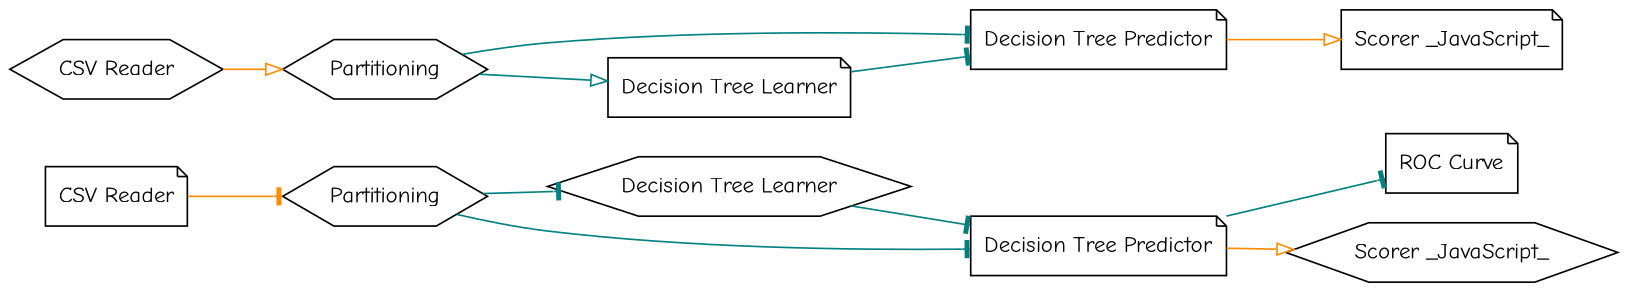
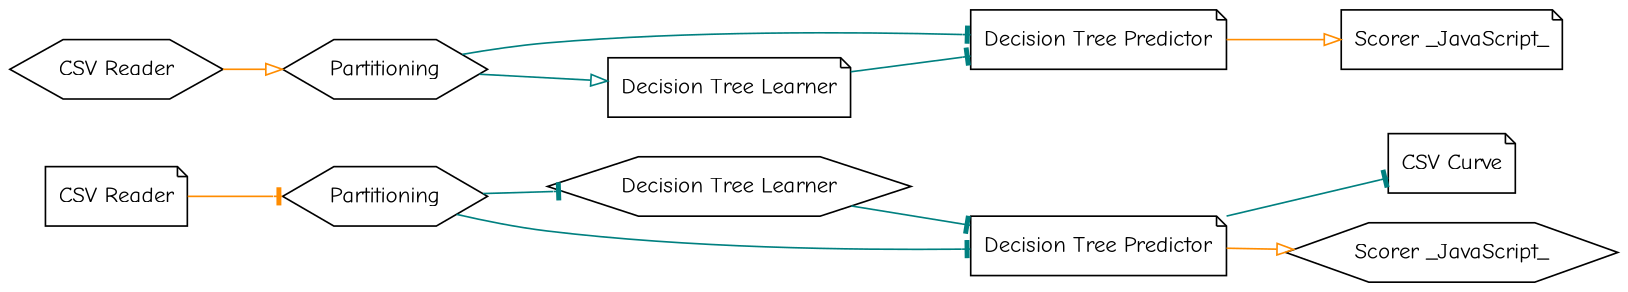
  digraph {
    rankdir=LR
    fontname="Comic Neue"
    node [shape=note fontname="Comic Neue"]
    edge [color=teal arrowhead=tee fontname="Comic Neue"]
    n1 [label="CSV Reader"]
    n2 [label=Partitioning shape=hexagon]
    n3 [label="CSV Reader" shape=hexagon]
    n4 [label=Partitioning shape=hexagon]
    n5 [label="Decision Tree Learner" shape=hexagon]
    n6 [label="Decision Tree Predictor"]
-   n7 [label="ROC Curve"]
+   n7 [label="CSV Curve"]
    n8 [label="Scorer _JavaScript_" shape=hexagon]
    n9 [label="Decision Tree Predictor"]
    n10 [label="Scorer _JavaScript_"]
    n11 [label="Decision Tree Learner"]
    n1 -> n2 [color=darkorange]
    n2 -> n5
    n2 -> n6
    n3 -> n4 [color=darkorange arrowhead=onormal]
    n4 -> n9
    n4 -> n11 [arrowhead=onormal]
    n5 -> n6
    n6 -> n7
    n6 -> n8 [color=darkorange arrowhead=onormal]
    n9 -> n10 [color=darkorange arrowhead=onormal]
    n11 -> n9
  }
